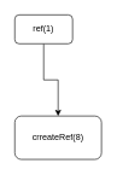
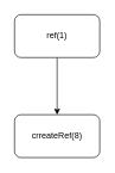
  <mxCell id="0" />
  <mxCell id="1" parent="0" />
  <mxCell id="2" value="" style="edgeStyle=orthogonalEdgeStyle;rounded=0;orthogonalLoop=1;jettySize=auto;html=1;" edge="1" parent="1" source="3" target="4"><mxGeometry relative="1" as="geometry" /></mxCell>
- <mxCell id="3" value="ref(1)" style="rounded=1;whiteSpace=wrap;html=1;" vertex="1" parent="1"><mxGeometry x="20" y="20" width="80" height="40" as="geometry" /></mxCell>
+ <mxCell id="3" value="ref(1)" style="rounded=1;whiteSpace=wrap;html=1;" vertex="1" parent="1"><mxGeometry x="20" y="20" width="120" height="60" as="geometry" /></mxCell>
  <mxCell id="4" value="crreateRef(8)" style="rounded=1;whiteSpace=wrap;html=1;" vertex="1" parent="1"><mxGeometry x="20" y="160" width="120" height="60" as="geometry" /></mxCell>
